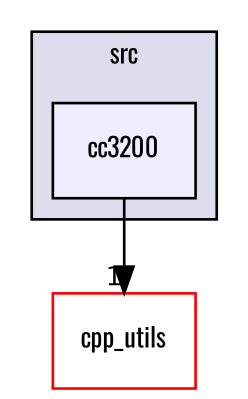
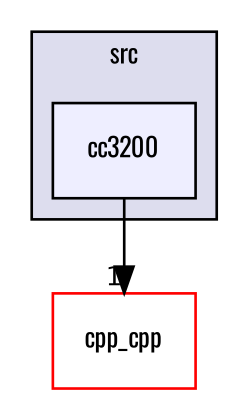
  digraph {
    compound=true
    fontname=Oswald
    node [fontname=Oswald fontsize=10 shape=box style=filled]
    n1 [fillcolor="#eeeeff" label=cc3200 pencolor=black]
-   n2 [color=red fillcolor=white label=cpp_utils]
+   n2 [color=red fillcolor=white label=cpp_cpp]
    subgraph cluster_1 {
      bgcolor="#ddddee"
      fontsize=10
      label=src
      pencolor=black
      n1
    }
    n1 -> n2 [headlabel=1 labeldistance=1.5 labelfontname=Helvetica labelfontsize=10 fontname=Oswald]
  }
